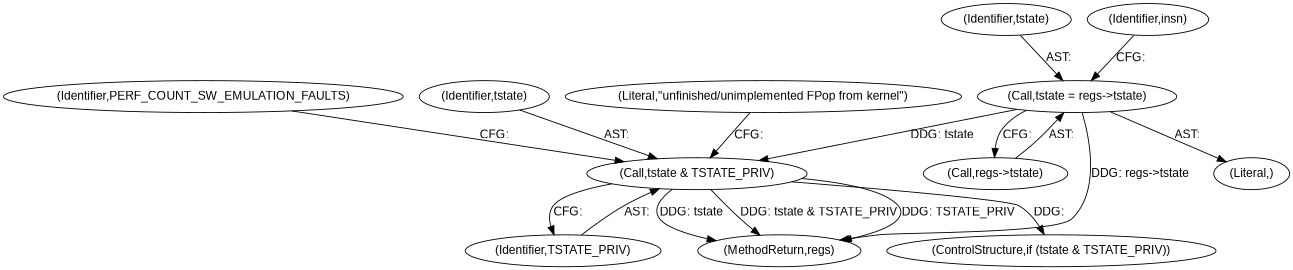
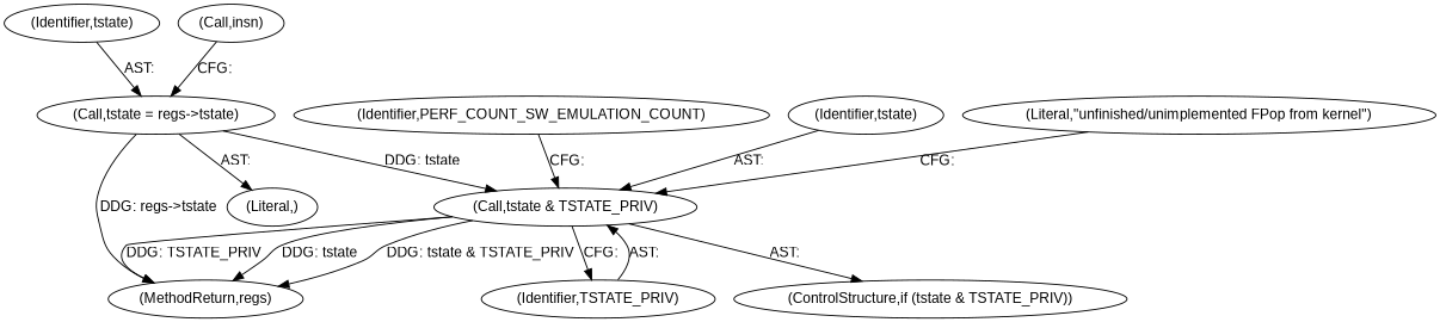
  digraph {
    fontname="Liberation Sans"
    node [fontname="Liberation Sans"]
    edge [fontname="Liberation Sans"]
    n1 [label="(Call,tstate = regs->tstate)"]
    n2 [label="(Call,tstate & TSTATE_PRIV)"]
    n3 [label="(MethodReturn,regs)"]
    n4 [label="(Literal,)"]
-   n5 [label="(Call,regs->tstate)"]
    n6 [label="(Identifier,TSTATE_PRIV)"]
    n7 [label="(ControlStructure,if (tstate & TSTATE_PRIV))"]
-   n8 [label="(Identifier,PERF_COUNT_SW_EMULATION_FAULTS)"]
+   n8 [label="(Identifier,PERF_COUNT_SW_EMULATION_COUNT)"]
    n9 [label="(Identifier,tstate)"]
    n10 [label="(Identifier,tstate)"]
-   n11 [label="(Identifier,insn)"]
+   n11 [label="(Call,insn)"]
    n12 [label="(Literal,\"unfinished/unimplemented FPop from kernel\")"]
    n1 -> n2 [label="DDG: tstate"]
    n1 -> n3 [label="DDG: regs->tstate"]
    n1 -> n4 [label="AST: "]
-   n1 -> n5 [label="CFG: "]
    n2 -> n3 [label="DDG: tstate & TSTATE_PRIV"]
    n2 -> n3 [label="DDG: TSTATE_PRIV"]
    n2 -> n3 [label="DDG: tstate"]
    n2 -> n6 [label="CFG: "]
-   n2 -> n7 [label="DDG: "]
-   n5 -> n1 [label="AST: "]
+   n2 -> n7 [label="AST: "]
    n6 -> n2 [label="AST: "]
    n8 -> n2 [label="CFG: "]
    n9 -> n2 [label="AST: "]
    n10 -> n1 [label="AST: "]
    n11 -> n1 [label="CFG: "]
    n12 -> n2 [label="CFG: "]
  }
